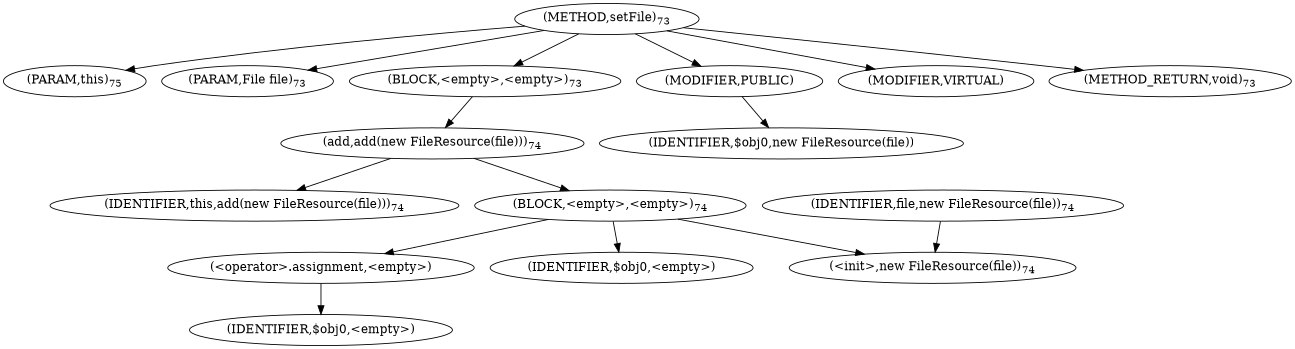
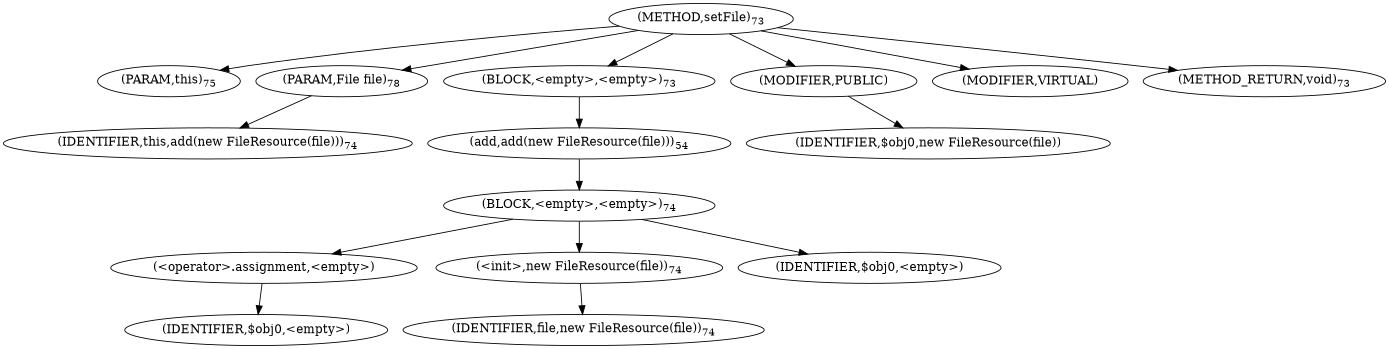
  digraph {
    n1 [label=<(METHOD,setFile)<SUB>73</SUB>>]
    n2 [label=<(PARAM,this)<SUB>75</SUB>>]
-   n3 [label=<(PARAM,File file)<SUB>73</SUB>>]
+   n3 [label=<(PARAM,File file)<SUB>78</SUB>>]
    n4 [label=<(BLOCK,&lt;empty&gt;,&lt;empty&gt;)<SUB>73</SUB>>]
    n5 [label=<(MODIFIER,PUBLIC)>]
    n6 [label=<(MODIFIER,VIRTUAL)>]
    n7 [label=<(METHOD_RETURN,void)<SUB>73</SUB>>]
-   n8 [label=<(add,add(new FileResource(file)))<SUB>74</SUB>>]
+   n8 [label=<(add,add(new FileResource(file)))<SUB>54</SUB>>]
    n9 [label=<(IDENTIFIER,$obj0,new FileResource(file))>]
    n10 [label=<(IDENTIFIER,this,add(new FileResource(file)))<SUB>74</SUB>>]
    n11 [label=<(BLOCK,&lt;empty&gt;,&lt;empty&gt;)<SUB>74</SUB>>]
    n12 [label=<(&lt;operator&gt;.assignment,&lt;empty&gt;)>]
    n13 [label=<(&lt;init&gt;,new FileResource(file))<SUB>74</SUB>>]
    n14 [label=<(IDENTIFIER,$obj0,&lt;empty&gt;)>]
    n15 [label=<(IDENTIFIER,$obj0,&lt;empty&gt;)>]
    n16 [label=<(IDENTIFIER,file,new FileResource(file))<SUB>74</SUB>>]
    n1 -> n2
    n1 -> n3
    n1 -> n4
    n1 -> n5
    n1 -> n6
    n1 -> n7
    n4 -> n8
    n5 -> n9
-   n8 -> n10
+   n3 -> n10
    n8 -> n11
    n11 -> n12
    n11 -> n13
    n11 -> n14
    n12 -> n15
-   n16 -> n13
+   n13 -> n16
  }
